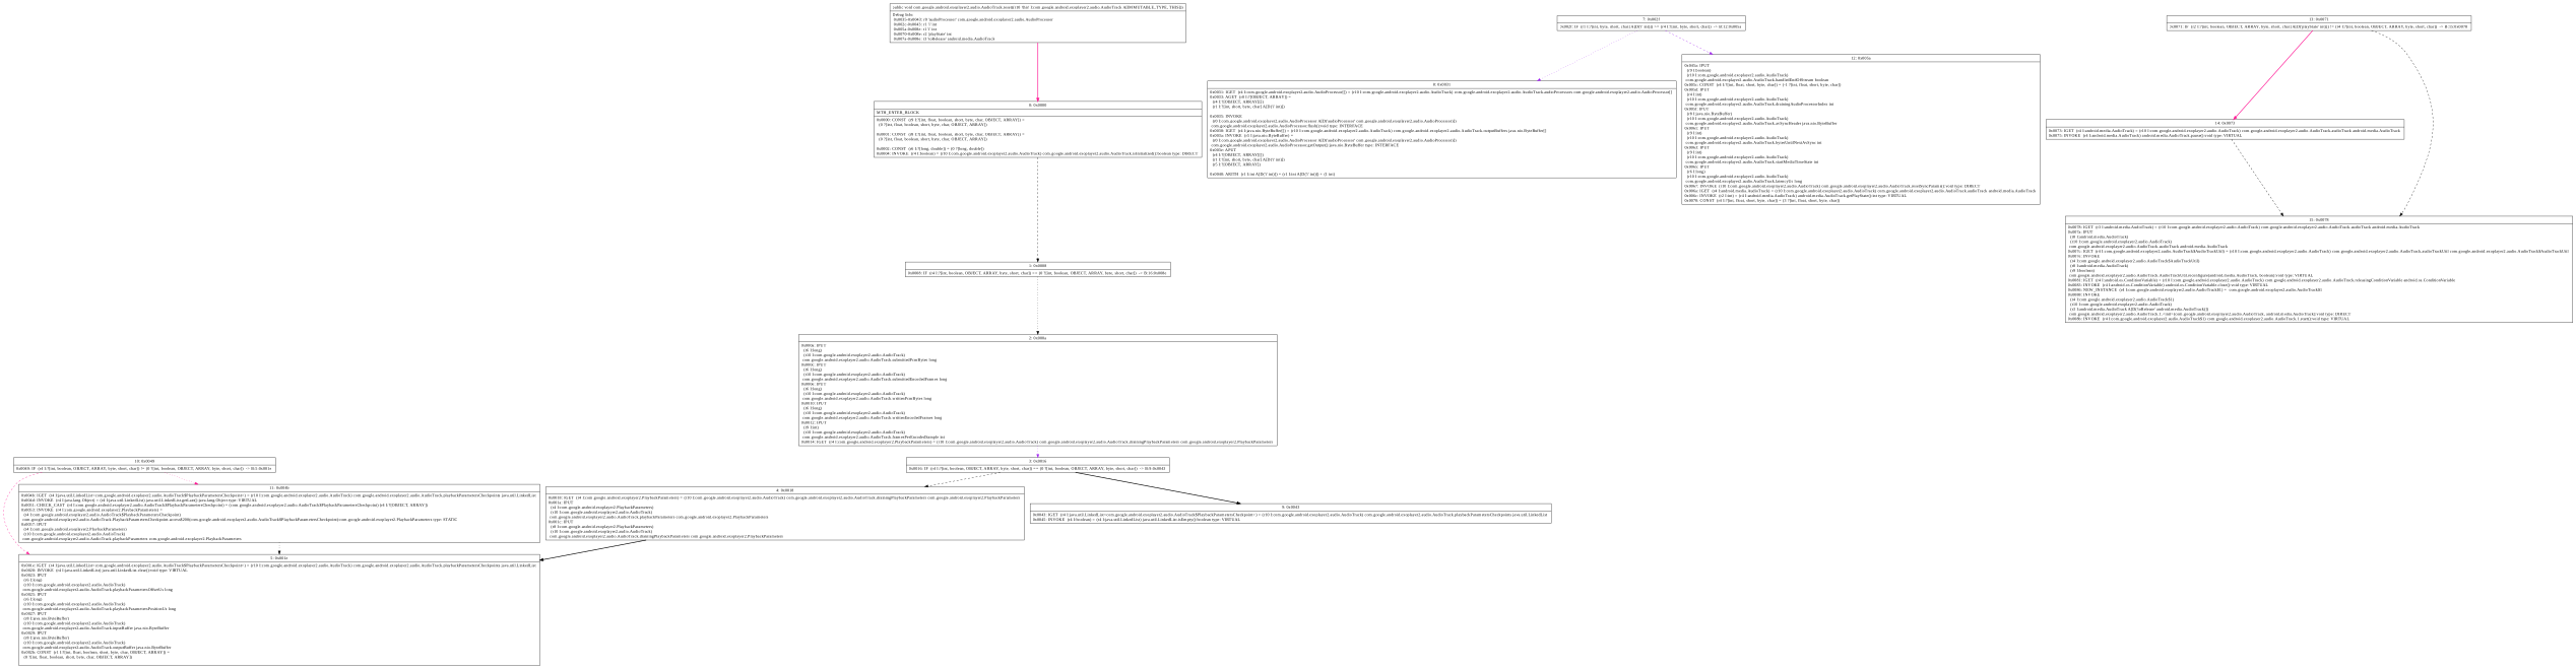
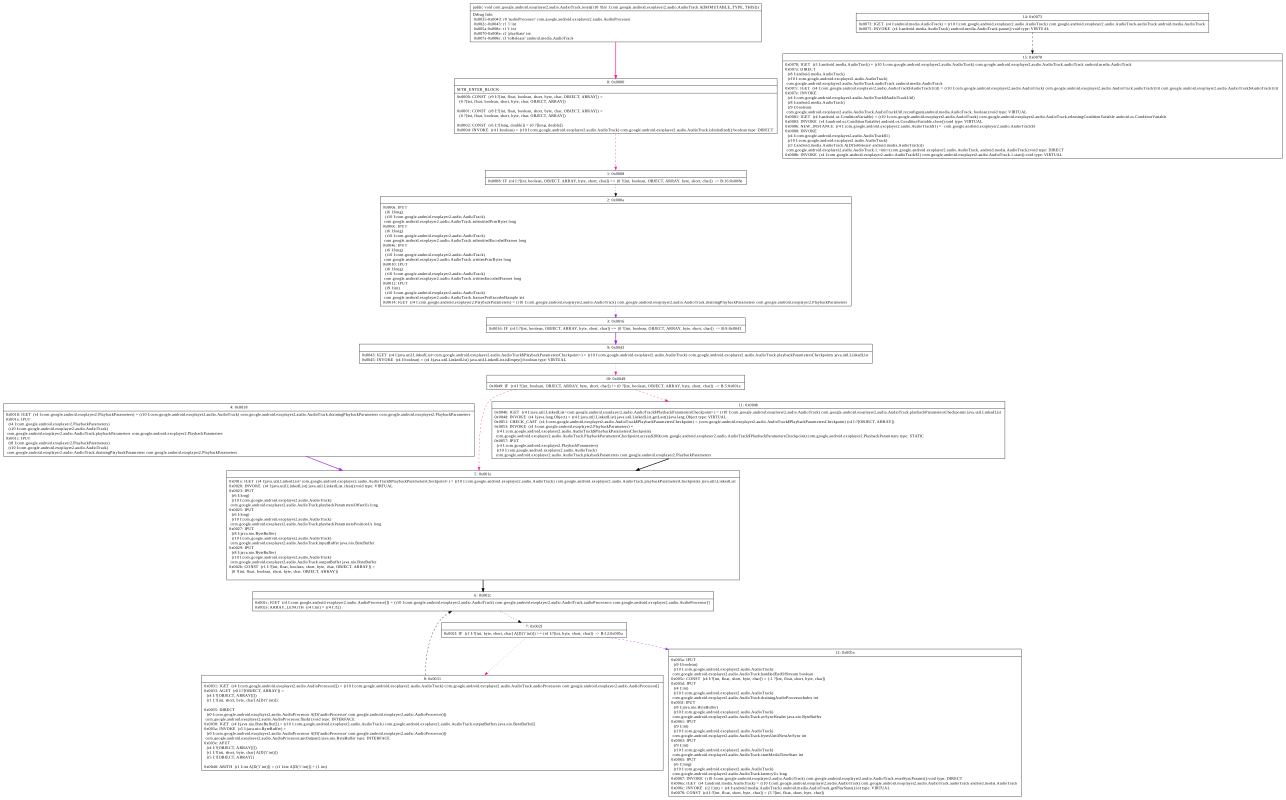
  digraph {
    fontname="Liberation Serif"
    node [fontname="Liberation Serif" shape=record]
    edge [color=black fontname="Liberation Serif" style=dashed]
    n1 [label="{0\:\ 0x0000|MTH_ENTER_BLOCK\l|0x0000: CONST  (r9 I:?[int, float, boolean, short, byte, char, OBJECT, ARRAY]) = \l  (0 ?[int, float, boolean, short, byte, char, OBJECT, ARRAY])\l \l0x0001: CONST  (r8 I:?[int, float, boolean, short, byte, char, OBJECT, ARRAY]) = \l  (0 ?[int, float, boolean, short, byte, char, OBJECT, ARRAY])\l \l0x0002: CONST  (r6 I:?[long, double]) = (0 ?[long, double]) \l0x0004: INVOKE  (r4 I:boolean) = (r10 I:com.google.android.exoplayer2.audio.AudioTrack) com.google.android.exoplayer2.audio.AudioTrack.isInitialized():boolean type: DIRECT \l}"]
    n2 [label="{1\:\ 0x0008|0x0008: IF  (r4 I:?[int, boolean, OBJECT, ARRAY, byte, short, char]) == (0 ?[int, boolean, OBJECT, ARRAY, byte, short, char])  \-\> B:16:0x008e \l}"]
-   n3 [label="{2\:\ 0x000a|0x000a: IPUT  \l  (r6 I:long)\l  (r10 I:com.google.android.exoplayer2.audio.AudioTrack)\l com.google.android.exoplayer2.audio.AudioTrack.submittedPcmBytes long \l0x000c: IPUT  \l  (r6 I:long)\l  (r10 I:com.google.android.exoplayer2.audio.AudioTrack)\l com.google.android.exoplayer2.audio.AudioTrack.submittedEncodedFrames long \l0x000e: IPUT  \l  (r6 I:long)\l  (r10 I:com.google.android.exoplayer2.audio.AudioTrack)\l com.google.android.exoplayer2.audio.AudioTrack.writtenPcmBytes long \l0x0010: IPUT  \l  (r6 I:long)\l  (r10 I:com.google.android.exoplayer2.audio.AudioTrack)\l com.google.android.exoplayer2.audio.AudioTrack.writtenEncodedFrames long \l0x0012: IPUT  \l  (r9 I:int)\l  (r10 I:com.google.android.exoplayer2.audio.AudioTrack)\l com.google.android.exoplayer2.audio.AudioTrack.framesPerEncodedSample int \l0x0014: IGET  (r4 I:com.google.android.exoplayer2.PlaybackParameters) = (r10 I:com.google.android.exoplayer2.audio.AudioTrack) com.google.android.exoplayer2.audio.AudioTrack.drainingPlaybackParameters com.google.android.exoplayer2.PlaybackParameters \l}"]
+   n3 [label="{2\:\ 0x000a|0x000a: IPUT  \l  (r6 I:long)\l  (r10 I:com.google.android.exoplayer2.audio.AudioTrack)\l com.google.android.exoplayer2.audio.AudioTrack.submittedPcmBytes long \l0x000c: IPUT  \l  (r6 I:long)\l  (r10 I:com.google.android.exoplayer2.audio.AudioTrack)\l com.google.android.exoplayer2.audio.AudioTrack.submittedEncodedFrames long \l0x004e: IPUT  \l  (r6 I:long)\l  (r10 I:com.google.android.exoplayer2.audio.AudioTrack)\l com.google.android.exoplayer2.audio.AudioTrack.writtenPcmBytes long \l0x0010: IPUT  \l  (r6 I:long)\l  (r10 I:com.google.android.exoplayer2.audio.AudioTrack)\l com.google.android.exoplayer2.audio.AudioTrack.writtenEncodedFrames long \l0x0012: IPUT  \l  (r9 I:int)\l  (r10 I:com.google.android.exoplayer2.audio.AudioTrack)\l com.google.android.exoplayer2.audio.AudioTrack.framesPerEncodedSample int \l0x0014: IGET  (r4 I:com.google.android.exoplayer2.PlaybackParameters) = (r10 I:com.google.android.exoplayer2.audio.AudioTrack) com.google.android.exoplayer2.audio.AudioTrack.drainingPlaybackParameters com.google.android.exoplayer2.PlaybackParameters \l}"]
    n4 [label="{3\:\ 0x0016|0x0016: IF  (r4 I:?[int, boolean, OBJECT, ARRAY, byte, short, char]) == (0 ?[int, boolean, OBJECT, ARRAY, byte, short, char])  \-\> B:9:0x0043 \l}"]
    n5 [label="{4\:\ 0x0018|0x0018: IGET  (r4 I:com.google.android.exoplayer2.PlaybackParameters) = (r10 I:com.google.android.exoplayer2.audio.AudioTrack) com.google.android.exoplayer2.audio.AudioTrack.drainingPlaybackParameters com.google.android.exoplayer2.PlaybackParameters \l0x001a: IPUT  \l  (r4 I:com.google.android.exoplayer2.PlaybackParameters)\l  (r10 I:com.google.android.exoplayer2.audio.AudioTrack)\l com.google.android.exoplayer2.audio.AudioTrack.playbackParameters com.google.android.exoplayer2.PlaybackParameters \l0x001c: IPUT  \l  (r8 I:com.google.android.exoplayer2.PlaybackParameters)\l  (r10 I:com.google.android.exoplayer2.audio.AudioTrack)\l com.google.android.exoplayer2.audio.AudioTrack.drainingPlaybackParameters com.google.android.exoplayer2.PlaybackParameters \l}"]
    n6 [label="{9\:\ 0x0043|0x0043: IGET  (r4 I:java.util.LinkedList\<com.google.android.exoplayer2.audio.AudioTrack$PlaybackParametersCheckpoint\>) = (r10 I:com.google.android.exoplayer2.audio.AudioTrack) com.google.android.exoplayer2.audio.AudioTrack.playbackParametersCheckpoints java.util.LinkedList \l0x0045: INVOKE  (r4 I:boolean) = (r4 I:java.util.LinkedList) java.util.LinkedList.isEmpty():boolean type: VIRTUAL \l}"]
    n7 [label="{5\:\ 0x001e|0x001e: IGET  (r4 I:java.util.LinkedList\<com.google.android.exoplayer2.audio.AudioTrack$PlaybackParametersCheckpoint\>) = (r10 I:com.google.android.exoplayer2.audio.AudioTrack) com.google.android.exoplayer2.audio.AudioTrack.playbackParametersCheckpoints java.util.LinkedList \l0x0020: INVOKE  (r4 I:java.util.LinkedList) java.util.LinkedList.clear():void type: VIRTUAL \l0x0023: IPUT  \l  (r6 I:long)\l  (r10 I:com.google.android.exoplayer2.audio.AudioTrack)\l com.google.android.exoplayer2.audio.AudioTrack.playbackParametersOffsetUs long \l0x0025: IPUT  \l  (r6 I:long)\l  (r10 I:com.google.android.exoplayer2.audio.AudioTrack)\l com.google.android.exoplayer2.audio.AudioTrack.playbackParametersPositionUs long \l0x0027: IPUT  \l  (r8 I:java.nio.ByteBuffer)\l  (r10 I:com.google.android.exoplayer2.audio.AudioTrack)\l com.google.android.exoplayer2.audio.AudioTrack.inputBuffer java.nio.ByteBuffer \l0x0029: IPUT  \l  (r8 I:java.nio.ByteBuffer)\l  (r10 I:com.google.android.exoplayer2.audio.AudioTrack)\l com.google.android.exoplayer2.audio.AudioTrack.outputBuffer java.nio.ByteBuffer \l0x002b: CONST  (r1 I:?[int, float, boolean, short, byte, char, OBJECT, ARRAY]) = \l  (0 ?[int, float, boolean, short, byte, char, OBJECT, ARRAY])\l \l}"]
    n8 [label="{10\:\ 0x0049|0x0049: IF  (r4 I:?[int, boolean, OBJECT, ARRAY, byte, short, char]) != (0 ?[int, boolean, OBJECT, ARRAY, byte, short, char])  \-\> B:5:0x001e \l}"]
+   n9 [label="{6\:\ 0x002c|0x002c: IGET  (r4 I:com.google.android.exoplayer2.audio.AudioProcessor[]) = (r10 I:com.google.android.exoplayer2.audio.AudioTrack) com.google.android.exoplayer2.audio.AudioTrack.audioProcessors com.google.android.exoplayer2.audio.AudioProcessor[] \l0x002e: ARRAY_LENGTH  (r4 I:int) = (r4 I:?[]) \l}"]
    n10 [label="{7\:\ 0x002f|0x002f: IF  (r1 I:?[int, byte, short, char] A[D('i' int)]) \>= (r4 I:?[int, byte, short, char])  \-\> B:12:0x005a \l}"]
-   n11 [label="{8\:\ 0x0031|0x0031: IGET  (r4 I:com.google.android.exoplayer2.audio.AudioProcessor[]) = (r10 I:com.google.android.exoplayer2.audio.AudioTrack) com.google.android.exoplayer2.audio.AudioTrack.audioProcessors com.google.android.exoplayer2.audio.AudioProcessor[] \l0x0033: AGET  (r0 I:?[OBJECT, ARRAY]) = \l  (r4 I:?[OBJECT, ARRAY][])\l  (r1 I:?[int, short, byte, char] A[D('i' int)])\l \l0x0035: INVOKE  \l  (r0 I:com.google.android.exoplayer2.audio.AudioProcessor A[D('audioProcessor' com.google.android.exoplayer2.audio.AudioProcessor)])\l com.google.android.exoplayer2.audio.AudioProcessor.flush():void type: INTERFACE \l0x0038: IGET  (r4 I:java.nio.ByteBuffer[]) = (r10 I:com.google.android.exoplayer2.audio.AudioTrack) com.google.android.exoplayer2.audio.AudioTrack.outputBuffers java.nio.ByteBuffer[] \l0x003a: INVOKE  (r5 I:java.nio.ByteBuffer) = \l  (r0 I:com.google.android.exoplayer2.audio.AudioProcessor A[D('audioProcessor' com.google.android.exoplayer2.audio.AudioProcessor)])\l com.google.android.exoplayer2.audio.AudioProcessor.getOutput():java.nio.ByteBuffer type: INTERFACE \l0x003e: APUT  \l  (r4 I:?[OBJECT, ARRAY][])\l  (r1 I:?[int, short, byte, char] A[D('i' int)])\l  (r5 I:?[OBJECT, ARRAY])\l \l0x0040: ARITH  (r1 I:int A[D('i' int)]) = (r1 I:int A[D('i' int)]) + (1 int) \l}"]
-   n12 [label="{12\:\ 0x005a|0x045a: IPUT  \l  (r9 I:boolean)\l  (r10 I:com.google.android.exoplayer2.audio.AudioTrack)\l com.google.android.exoplayer2.audio.AudioTrack.handledEndOfStream boolean \l0x005c: CONST  (r4 I:?[int, float, short, byte, char]) = (\-1 ?[int, float, short, byte, char]) \l0x005d: IPUT  \l  (r4 I:int)\l  (r10 I:com.google.android.exoplayer2.audio.AudioTrack)\l com.google.android.exoplayer2.audio.AudioTrack.drainingAudioProcessorIndex int \l0x005f: IPUT  \l  (r8 I:java.nio.ByteBuffer)\l  (r10 I:com.google.android.exoplayer2.audio.AudioTrack)\l com.google.android.exoplayer2.audio.AudioTrack.avSyncHeader java.nio.ByteBuffer \l0x0061: IPUT  \l  (r9 I:int)\l  (r10 I:com.google.android.exoplayer2.audio.AudioTrack)\l com.google.android.exoplayer2.audio.AudioTrack.bytesUntilNextAvSync int \l0x0063: IPUT  \l  (r9 I:int)\l  (r10 I:com.google.android.exoplayer2.audio.AudioTrack)\l com.google.android.exoplayer2.audio.AudioTrack.startMediaTimeState int \l0x0065: IPUT  \l  (r6 I:long)\l  (r10 I:com.google.android.exoplayer2.audio.AudioTrack)\l com.google.android.exoplayer2.audio.AudioTrack.latencyUs long \l0x0067: INVOKE  (r10 I:com.google.android.exoplayer2.audio.AudioTrack) com.google.android.exoplayer2.audio.AudioTrack.resetSyncParams():void type: DIRECT \l0x006a: IGET  (r4 I:android.media.AudioTrack) = (r10 I:com.google.android.exoplayer2.audio.AudioTrack) com.google.android.exoplayer2.audio.AudioTrack.audioTrack android.media.AudioTrack \l0x006c: INVOKE  (r2 I:int) = (r4 I:android.media.AudioTrack) android.media.AudioTrack.getPlayState():int type: VIRTUAL \l0x0070: CONST  (r4 I:?[int, float, short, byte, char]) = (3 ?[int, float, short, byte, char]) \l}"]
+   n11 [label="{8\:\ 0x0031|0x0031: IGET  (r4 I:com.google.android.exoplayer2.audio.AudioProcessor[]) = (r10 I:com.google.android.exoplayer2.audio.AudioTrack) com.google.android.exoplayer2.audio.AudioTrack.audioProcessors com.google.android.exoplayer2.audio.AudioProcessor[] \l0x0033: AGET  (r0 I:?[OBJECT, ARRAY]) = \l  (r4 I:?[OBJECT, ARRAY][])\l  (r1 I:?[int, short, byte, char] A[D('i' int)])\l \l0x0035: DIRECT  \l  (r0 I:com.google.android.exoplayer2.audio.AudioProcessor A[D('audioProcessor' com.google.android.exoplayer2.audio.AudioProcessor)])\l com.google.android.exoplayer2.audio.AudioProcessor.flush():void type: INTERFACE \l0x0038: IGET  (r4 I:java.nio.ByteBuffer[]) = (r10 I:com.google.android.exoplayer2.audio.AudioTrack) com.google.android.exoplayer2.audio.AudioTrack.outputBuffers java.nio.ByteBuffer[] \l0x003a: INVOKE  (r5 I:java.nio.ByteBuffer) = \l  (r0 I:com.google.android.exoplayer2.audio.AudioProcessor A[D('audioProcessor' com.google.android.exoplayer2.audio.AudioProcessor)])\l com.google.android.exoplayer2.audio.AudioProcessor.getOutput():java.nio.ByteBuffer type: INTERFACE \l0x003e: APUT  \l  (r4 I:?[OBJECT, ARRAY][])\l  (r1 I:?[int, short, byte, char] A[D('i' int)])\l  (r5 I:?[OBJECT, ARRAY])\l \l0x0040: ARITH  (r1 I:int A[D('i' int)]) = (r1 I:int A[D('i' int)]) + (1 int) \l}"]
+   n12 [label="{12\:\ 0x005a|0x005a: IPUT  \l  (r9 I:boolean)\l  (r10 I:com.google.android.exoplayer2.audio.AudioTrack)\l com.google.android.exoplayer2.audio.AudioTrack.handledEndOfStream boolean \l0x005c: CONST  (r4 I:?[int, float, short, byte, char]) = (\-1 ?[int, float, short, byte, char]) \l0x005d: IPUT  \l  (r4 I:int)\l  (r10 I:com.google.android.exoplayer2.audio.AudioTrack)\l com.google.android.exoplayer2.audio.AudioTrack.drainingAudioProcessorIndex int \l0x005f: IPUT  \l  (r8 I:java.nio.ByteBuffer)\l  (r10 I:com.google.android.exoplayer2.audio.AudioTrack)\l com.google.android.exoplayer2.audio.AudioTrack.avSyncHeader java.nio.ByteBuffer \l0x0061: IPUT  \l  (r9 I:int)\l  (r10 I:com.google.android.exoplayer2.audio.AudioTrack)\l com.google.android.exoplayer2.audio.AudioTrack.bytesUntilNextAvSync int \l0x0063: IPUT  \l  (r9 I:int)\l  (r10 I:com.google.android.exoplayer2.audio.AudioTrack)\l com.google.android.exoplayer2.audio.AudioTrack.startMediaTimeState int \l0x0065: IPUT  \l  (r6 I:long)\l  (r10 I:com.google.android.exoplayer2.audio.AudioTrack)\l com.google.android.exoplayer2.audio.AudioTrack.latencyUs long \l0x0067: INVOKE  (r10 I:com.google.android.exoplayer2.audio.AudioTrack) com.google.android.exoplayer2.audio.AudioTrack.resetSyncParams():void type: DIRECT \l0x006a: IGET  (r4 I:android.media.AudioTrack) = (r10 I:com.google.android.exoplayer2.audio.AudioTrack) com.google.android.exoplayer2.audio.AudioTrack.audioTrack android.media.AudioTrack \l0x006c: INVOKE  (r2 I:int) = (r4 I:android.media.AudioTrack) android.media.AudioTrack.getPlayState():int type: VIRTUAL \l0x0070: CONST  (r4 I:?[int, float, short, byte, char]) = (3 ?[int, float, short, byte, char]) \l}"]
    n13 [label="{11\:\ 0x004b|0x004b: IGET  (r4 I:java.util.LinkedList\<com.google.android.exoplayer2.audio.AudioTrack$PlaybackParametersCheckpoint\>) = (r10 I:com.google.android.exoplayer2.audio.AudioTrack) com.google.android.exoplayer2.audio.AudioTrack.playbackParametersCheckpoints java.util.LinkedList \l0x004d: INVOKE  (r4 I:java.lang.Object) = (r4 I:java.util.LinkedList) java.util.LinkedList.getLast():java.lang.Object type: VIRTUAL \l0x0051: CHECK_CAST  (r4 I:com.google.android.exoplayer2.audio.AudioTrack$PlaybackParametersCheckpoint) = (com.google.android.exoplayer2.audio.AudioTrack$PlaybackParametersCheckpoint) (r4 I:?[OBJECT, ARRAY]) \l0x0053: INVOKE  (r4 I:com.google.android.exoplayer2.PlaybackParameters) = \l  (r4 I:com.google.android.exoplayer2.audio.AudioTrack$PlaybackParametersCheckpoint)\l com.google.android.exoplayer2.audio.AudioTrack.PlaybackParametersCheckpoint.access$200(com.google.android.exoplayer2.audio.AudioTrack$PlaybackParametersCheckpoint):com.google.android.exoplayer2.PlaybackParameters type: STATIC \l0x0057: IPUT  \l  (r4 I:com.google.android.exoplayer2.PlaybackParameters)\l  (r10 I:com.google.android.exoplayer2.audio.AudioTrack)\l com.google.android.exoplayer2.audio.AudioTrack.playbackParameters com.google.android.exoplayer2.PlaybackParameters \l}"]
-   n14 [label="{13\:\ 0x0071|0x0071: IF  (r2 I:?[int, boolean, OBJECT, ARRAY, byte, short, char] A[D('playState' int)]) != (r4 I:?[int, boolean, OBJECT, ARRAY, byte, short, char])  \-\> B:15:0x0078 \l}"]
    n15 [label="{14\:\ 0x0073|0x0073: IGET  (r4 I:android.media.AudioTrack) = (r10 I:com.google.android.exoplayer2.audio.AudioTrack) com.google.android.exoplayer2.audio.AudioTrack.audioTrack android.media.AudioTrack \l0x0075: INVOKE  (r4 I:android.media.AudioTrack) android.media.AudioTrack.pause():void type: VIRTUAL \l}"]
-   n16 [label="{15\:\ 0x0078|0x0078: IGET  (r3 I:android.media.AudioTrack) = (r10 I:com.google.android.exoplayer2.audio.AudioTrack) com.google.android.exoplayer2.audio.AudioTrack.audioTrack android.media.AudioTrack \l0x007a: IPUT  \l  (r8 I:android.media.AudioTrack)\l  (r10 I:com.google.android.exoplayer2.audio.AudioTrack)\l com.google.android.exoplayer2.audio.AudioTrack.audioTrack android.media.AudioTrack \l0x007c: IGET  (r4 I:com.google.android.exoplayer2.audio.AudioTrack$AudioTrackUtil) = (r10 I:com.google.android.exoplayer2.audio.AudioTrack) com.google.android.exoplayer2.audio.AudioTrack.audioTrackUtil com.google.android.exoplayer2.audio.AudioTrack$AudioTrackUtil \l0x007e: INVOKE  \l  (r4 I:com.google.android.exoplayer2.audio.AudioTrack$AudioTrackUtil)\l  (r8 I:android.media.AudioTrack)\l  (r9 I:boolean)\l com.google.android.exoplayer2.audio.AudioTrack.AudioTrackUtil.reconfigure(android.media.AudioTrack, boolean):void type: VIRTUAL \l0x0081: IGET  (r4 I:android.os.ConditionVariable) = (r10 I:com.google.android.exoplayer2.audio.AudioTrack) com.google.android.exoplayer2.audio.AudioTrack.releasingConditionVariable android.os.ConditionVariable \l0x0083: INVOKE  (r4 I:android.os.ConditionVariable) android.os.ConditionVariable.close():void type: VIRTUAL \l0x0086: NEW_INSTANCE  (r4 I:com.google.android.exoplayer2.audio.AudioTrack$1) =  com.google.android.exoplayer2.audio.AudioTrack$1 \l0x0088: INVOKE  \l  (r4 I:com.google.android.exoplayer2.audio.AudioTrack$1)\l  (r10 I:com.google.android.exoplayer2.audio.AudioTrack)\l  (r3 I:android.media.AudioTrack A[D('toRelease' android.media.AudioTrack)])\l com.google.android.exoplayer2.audio.AudioTrack.1.\<init\>(com.google.android.exoplayer2.audio.AudioTrack, android.media.AudioTrack):void type: DIRECT \l0x008b: INVOKE  (r4 I:com.google.android.exoplayer2.audio.AudioTrack$1) com.google.android.exoplayer2.audio.AudioTrack.1.start():void type: VIRTUAL \l}"]
+   n16 [label="{15\:\ 0x0078|0x0078: IGET  (r3 I:android.media.AudioTrack) = (r10 I:com.google.android.exoplayer2.audio.AudioTrack) com.google.android.exoplayer2.audio.AudioTrack.audioTrack android.media.AudioTrack \l0x007a: DIRECT  \l  (r8 I:android.media.AudioTrack)\l  (r10 I:com.google.android.exoplayer2.audio.AudioTrack)\l com.google.android.exoplayer2.audio.AudioTrack.audioTrack android.media.AudioTrack \l0x007c: IGET  (r4 I:com.google.android.exoplayer2.audio.AudioTrack$AudioTrackUtil) = (r10 I:com.google.android.exoplayer2.audio.AudioTrack) com.google.android.exoplayer2.audio.AudioTrack.audioTrackUtil com.google.android.exoplayer2.audio.AudioTrack$AudioTrackUtil \l0x007e: INVOKE  \l  (r4 I:com.google.android.exoplayer2.audio.AudioTrack$AudioTrackUtil)\l  (r8 I:android.media.AudioTrack)\l  (r9 I:boolean)\l com.google.android.exoplayer2.audio.AudioTrack.AudioTrackUtil.reconfigure(android.media.AudioTrack, boolean):void type: VIRTUAL \l0x0081: IGET  (r4 I:android.os.ConditionVariable) = (r10 I:com.google.android.exoplayer2.audio.AudioTrack) com.google.android.exoplayer2.audio.AudioTrack.releasingConditionVariable android.os.ConditionVariable \l0x0083: INVOKE  (r4 I:android.os.ConditionVariable) android.os.ConditionVariable.close():void type: VIRTUAL \l0x0086: NEW_INSTANCE  (r4 I:com.google.android.exoplayer2.audio.AudioTrack$1) =  com.google.android.exoplayer2.audio.AudioTrack$1 \l0x0088: INVOKE  \l  (r4 I:com.google.android.exoplayer2.audio.AudioTrack$1)\l  (r10 I:com.google.android.exoplayer2.audio.AudioTrack)\l  (r3 I:android.media.AudioTrack A[D('toRelease' android.media.AudioTrack)])\l com.google.android.exoplayer2.audio.AudioTrack.1.\<init\>(com.google.android.exoplayer2.audio.AudioTrack, android.media.AudioTrack):void type: DIRECT \l0x008b: INVOKE  (r4 I:com.google.android.exoplayer2.audio.AudioTrack$1) com.google.android.exoplayer2.audio.AudioTrack.1.start():void type: VIRTUAL \l}"]
    n17 [label="{public void com.google.android.exoplayer2.audio.AudioTrack.reset((r10 'this' I:com.google.android.exoplayer2.audio.AudioTrack A[IMMUTABLE_TYPE, THIS]))  | Debug Info:\l  0x0035\-0x0043: r0 'audioProcessor' com.google.android.exoplayer2.audio.AudioProcessor\l  0x002c\-0x0043: r1 'i' int\l  0x005a\-0x008e: r1 'i' int\l  0x0070\-0x008e: r2 'playState' int\l  0x007a\-0x008e: r3 'toRelease' android.media.AudioTrack\l}"]
-   n1 -> n2
+   n1 -> n2 [color=deeppink]
    n2 -> n3 [style=dotted]
    n3 -> n4 [color=purple style=dotted]
-   n4 -> n5
-   n4 -> n6 [style=bold]
-   n5 -> n7 [style=bold]
+   n4 -> n6 [color=purple style=bold]
+   n5 -> n7 [color=purple style=bold]
+   n6 -> n8 [color=deeppink style=dotted]
+   n7 -> n9 [style=bold]
    n8 -> n7 [color=deeppink]
-   n8 -> n13 [color=deeppink style=dotted]
-   n10 -> n11 [color=purple style=dotted]
+   n8 -> n13 [color=deeppink]
+   n9 -> n10 [style=dotted]
+   n10 -> n11 [color=deeppink style=dotted]
    n10 -> n12 [color=purple]
-   n13 -> n7 [style=dotted]
-   n14 -> n15 [color=deeppink style=bold]
-   n14 -> n16
+   n11 -> n9
+   n13 -> n7 [style=bold]
    n15 -> n16
    n17 -> n1 [color=deeppink style=bold]
  }
